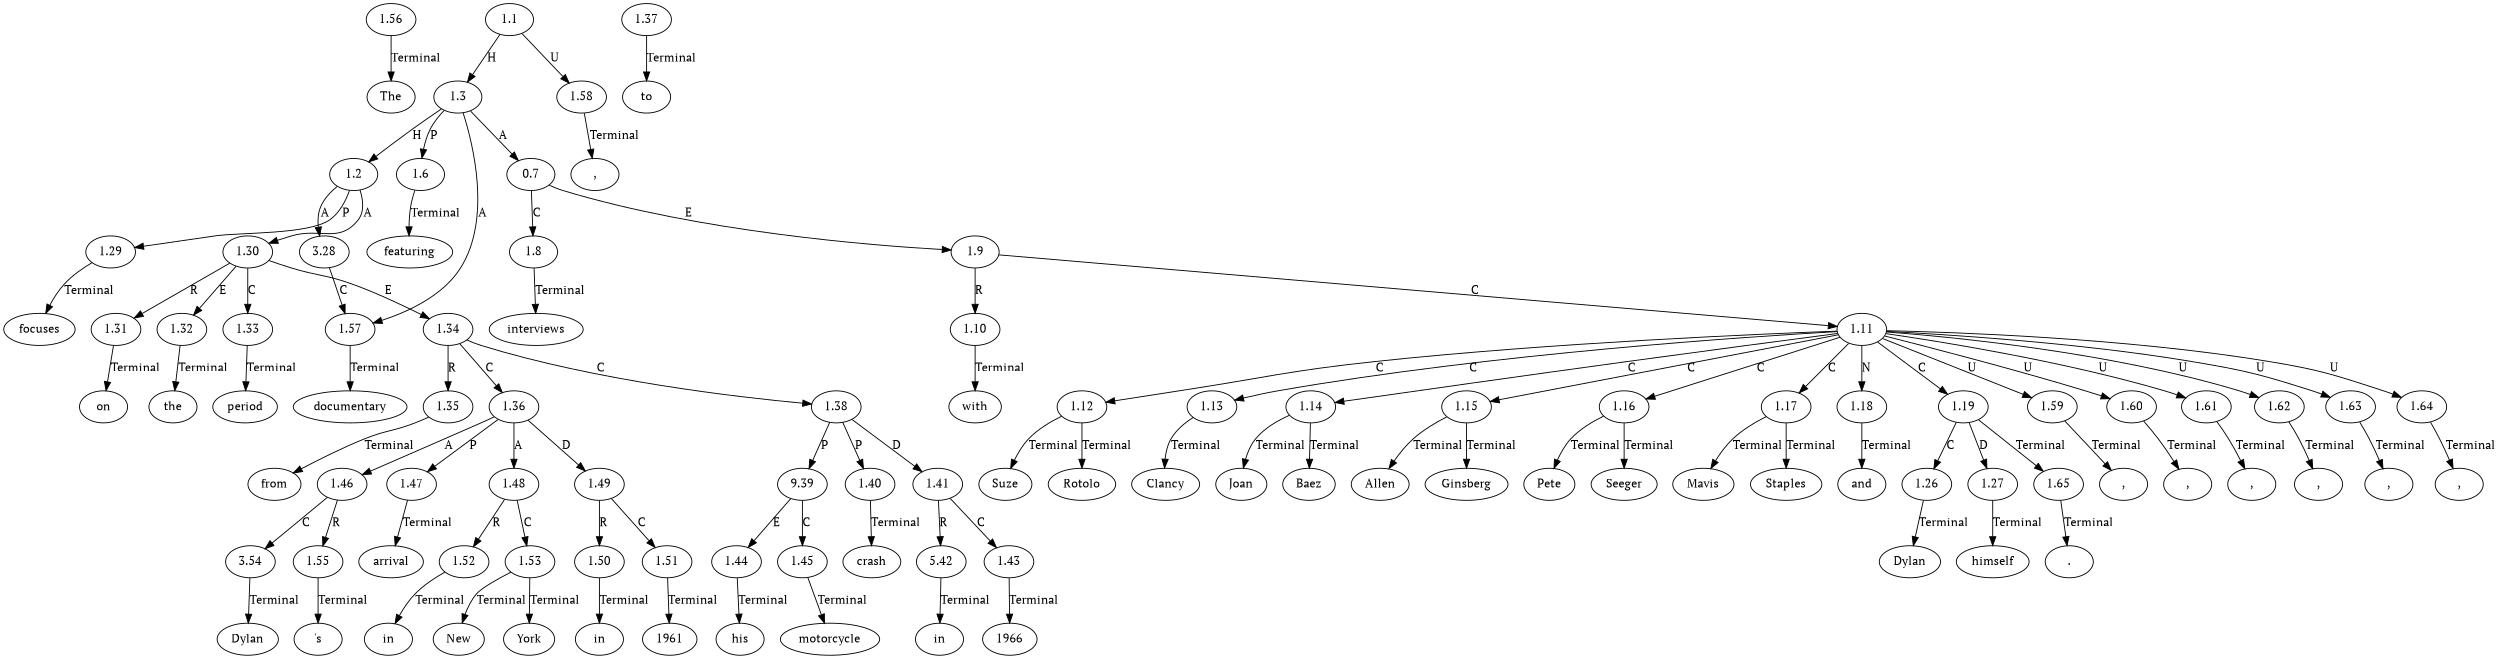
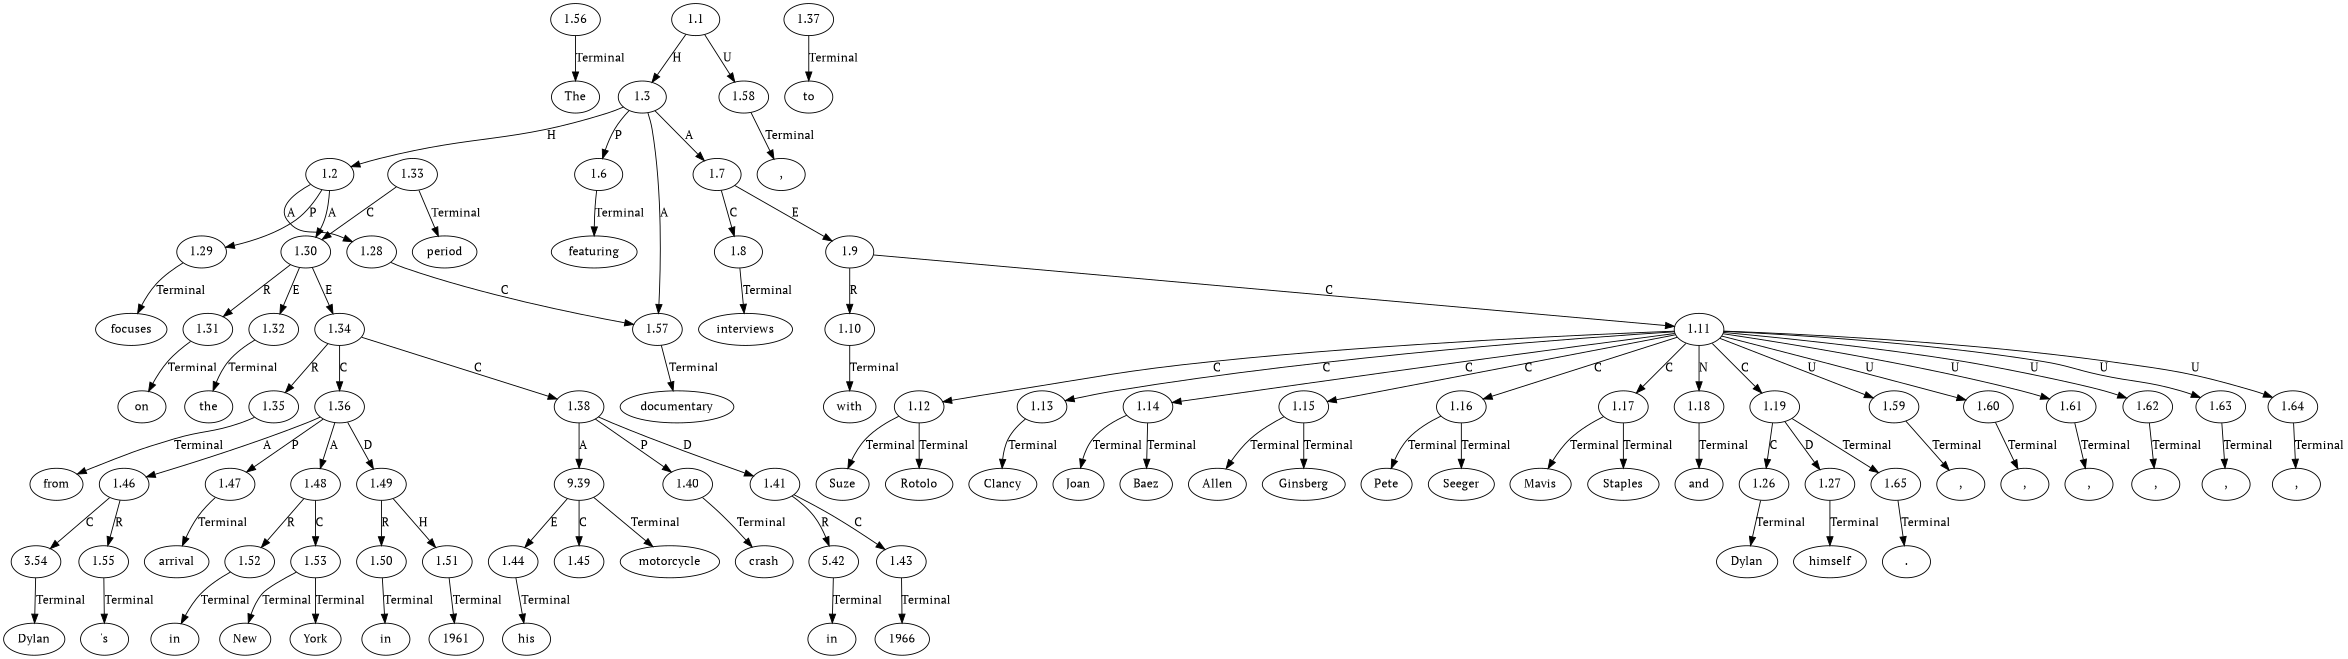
  digraph {
    fontname="PT Serif"
    node [fontname="PT Serif" ordering=out]
    edge [fontname="PT Serif" ordering=out]
    n1 [label=The]
    n2 [label=arrival]
    n3 [label=in]
    n4 [label=New]
    n5 [label=York]
    n6 [label=in]
    n7 [label=1961]
    n8 [label=to]
    n9 [label=his]
    n10 [label=motorcycle]
    n11 [label=crash]
    n12 [label=documentary]
    n13 [label=in]
    n14 [label=1966]
    n15 [label=","]
    n16 [label=featuring]
    n17 [label=interviews]
    n18 [label=with]
    n19 [label=Suze]
    n20 [label=Rotolo]
    n21 [label=","]
    n22 [label=focuses]
    n23 [label=Clancy]
    n24 [label=","]
    n25 [label=Joan]
    n26 [label=Baez]
    n27 [label=","]
    n28 [label=Allen]
    n29 [label=Ginsberg]
    n30 [label=","]
    n31 [label=Pete]
    n32 [label=Seeger]
    n33 [label=on]
    n34 [label=","]
    n35 [label=Mavis]
    n36 [label=Staples]
    n37 [label=","]
    n38 [label=and]
    n39 [label=Dylan]
    n40 [label=himself]
    n41 [label="."]
    n42 [label=the]
    n43 [label=period]
    n44 [label=from]
    n45 [label=Dylan]
    n46 [label="'s"]
    n47 [label=1.1]
    n48 [label=1.3]
    n49 [label=1.58]
    n50 [label=1.2]
-   n51 [label=3.28]
+   n51 [label=1.28]
    n52 [label=1.29]
    n53 [label=1.30]
    n54 [label=1.6]
-   n55 [label=0.7]
+   n55 [label=1.7]
    n56 [label=1.57]
    n57 [label=1.31]
    n58 [label=1.32]
    n59 [label=1.33]
    n60 [label=1.34]
    n61 [label=1.8]
    n62 [label=1.9]
    n63 [label=1.10]
    n64 [label=1.11]
    n65 [label=1.12]
    n66 [label=1.13]
    n67 [label=1.14]
    n68 [label=1.15]
    n69 [label=1.16]
    n70 [label=1.17]
    n71 [label=1.18]
    n72 [label=1.19]
    n73 [label=1.59]
    n74 [label=1.60]
    n75 [label=1.61]
    n76 [label=1.62]
    n77 [label=1.63]
    n78 [label=1.64]
    n79 [label=1.26]
    n80 [label=1.27]
    n81 [label=1.65]
    n82 [label=1.56]
    n83 [label=1.35]
    n84 [label=1.36]
    n85 [label=1.38]
    n86 [label=1.46]
    n87 [label=1.47]
    n88 [label=1.48]
    n89 [label=1.49]
    n90 [label=1.37]
    n91 [label=9.39]
    n92 [label=1.40]
    n93 [label=1.41]
    n94 [label=3.54]
    n95 [label=1.55]
    n96 [label=1.52]
    n97 [label=1.53]
    n98 [label=1.50]
    n99 [label=1.51]
    n100 [label=1.44]
    n101 [label=1.45]
    n102 [label=5.42]
    n103 [label=1.43]
    n47 -> n48 [label=H]
    n47 -> n49 [label=U]
    n48 -> n50 [label=H]
    n48 -> n54 [label=P]
    n48 -> n55 [label=A]
    n48 -> n56 [label=A]
    n49 -> n15 [label=Terminal]
    n50 -> n51 [label=A]
    n50 -> n52 [label=P]
    n50 -> n53 [label=A]
    n51 -> n56 [label=C]
    n52 -> n22 [label=Terminal]
    n53 -> n57 [label=R]
    n53 -> n58 [label=E]
-   n53 -> n59 [label=C]
+   n59 -> n53 [label=C]
    n53 -> n60 [label=E]
    n54 -> n16 [label=Terminal]
    n55 -> n61 [label=C]
    n55 -> n62 [label=E]
    n56 -> n12 [label=Terminal]
    n57 -> n33 [label=Terminal]
    n58 -> n42 [label=Terminal]
    n59 -> n43 [label=Terminal]
    n60 -> n83 [label=R]
    n60 -> n84 [label=C]
    n60 -> n85 [label=C]
    n61 -> n17 [label=Terminal]
    n62 -> n63 [label=R]
    n62 -> n64 [label=C]
    n63 -> n18 [label=Terminal]
    n64 -> n65 [label=C]
    n64 -> n66 [label=C]
    n64 -> n67 [label=C]
    n64 -> n68 [label=C]
    n64 -> n69 [label=C]
    n64 -> n70 [label=C]
    n64 -> n71 [label=N]
    n64 -> n72 [label=C]
    n64 -> n73 [label=U]
    n64 -> n74 [label=U]
    n64 -> n75 [label=U]
    n64 -> n76 [label=U]
    n64 -> n77 [label=U]
    n64 -> n78 [label=U]
    n65 -> n19 [label=Terminal]
    n65 -> n20 [label=Terminal]
    n66 -> n23 [label=Terminal]
    n67 -> n25 [label=Terminal]
    n67 -> n26 [label=Terminal]
    n68 -> n28 [label=Terminal]
    n68 -> n29 [label=Terminal]
    n69 -> n31 [label=Terminal]
    n69 -> n32 [label=Terminal]
    n70 -> n35 [label=Terminal]
    n70 -> n36 [label=Terminal]
    n71 -> n38 [label=Terminal]
    n72 -> n79 [label=C]
    n72 -> n80 [label=D]
    n72 -> n81 [label=Terminal]
    n73 -> n21 [label=Terminal]
    n74 -> n24 [label=Terminal]
    n75 -> n27 [label=Terminal]
    n76 -> n30 [label=Terminal]
    n77 -> n34 [label=Terminal]
    n78 -> n37 [label=Terminal]
    n79 -> n39 [label=Terminal]
    n80 -> n40 [label=Terminal]
    n81 -> n41 [label=Terminal]
    n82 -> n1 [label=Terminal]
    n83 -> n44 [label=Terminal]
    n84 -> n86 [label=A]
    n84 -> n87 [label=P]
    n84 -> n88 [label=A]
    n84 -> n89 [label=D]
-   n85 -> n91 [label=P]
+   n85 -> n91 [label=A]
    n85 -> n92 [label=P]
    n85 -> n93 [label=D]
    n86 -> n94 [label=C]
    n86 -> n95 [label=R]
    n87 -> n2 [label=Terminal]
    n88 -> n96 [label=R]
    n88 -> n97 [label=C]
    n89 -> n98 [label=R]
-   n89 -> n99 [label=C]
+   n89 -> n99 [label=H]
    n90 -> n8 [label=Terminal]
    n91 -> n100 [label=E]
    n91 -> n101 [label=C]
    n92 -> n11 [label=Terminal]
    n93 -> n102 [label=R]
    n93 -> n103 [label=C]
    n94 -> n45 [label=Terminal]
    n95 -> n46 [label=Terminal]
    n96 -> n3 [label=Terminal]
    n97 -> n4 [label=Terminal]
    n97 -> n5 [label=Terminal]
    n98 -> n6 [label=Terminal]
    n99 -> n7 [label=Terminal]
    n100 -> n9 [label=Terminal]
-   n101 -> n10 [label=Terminal]
+   n91 -> n10 [label=Terminal]
    n102 -> n13 [label=Terminal]
    n103 -> n14 [label=Terminal]
  }
